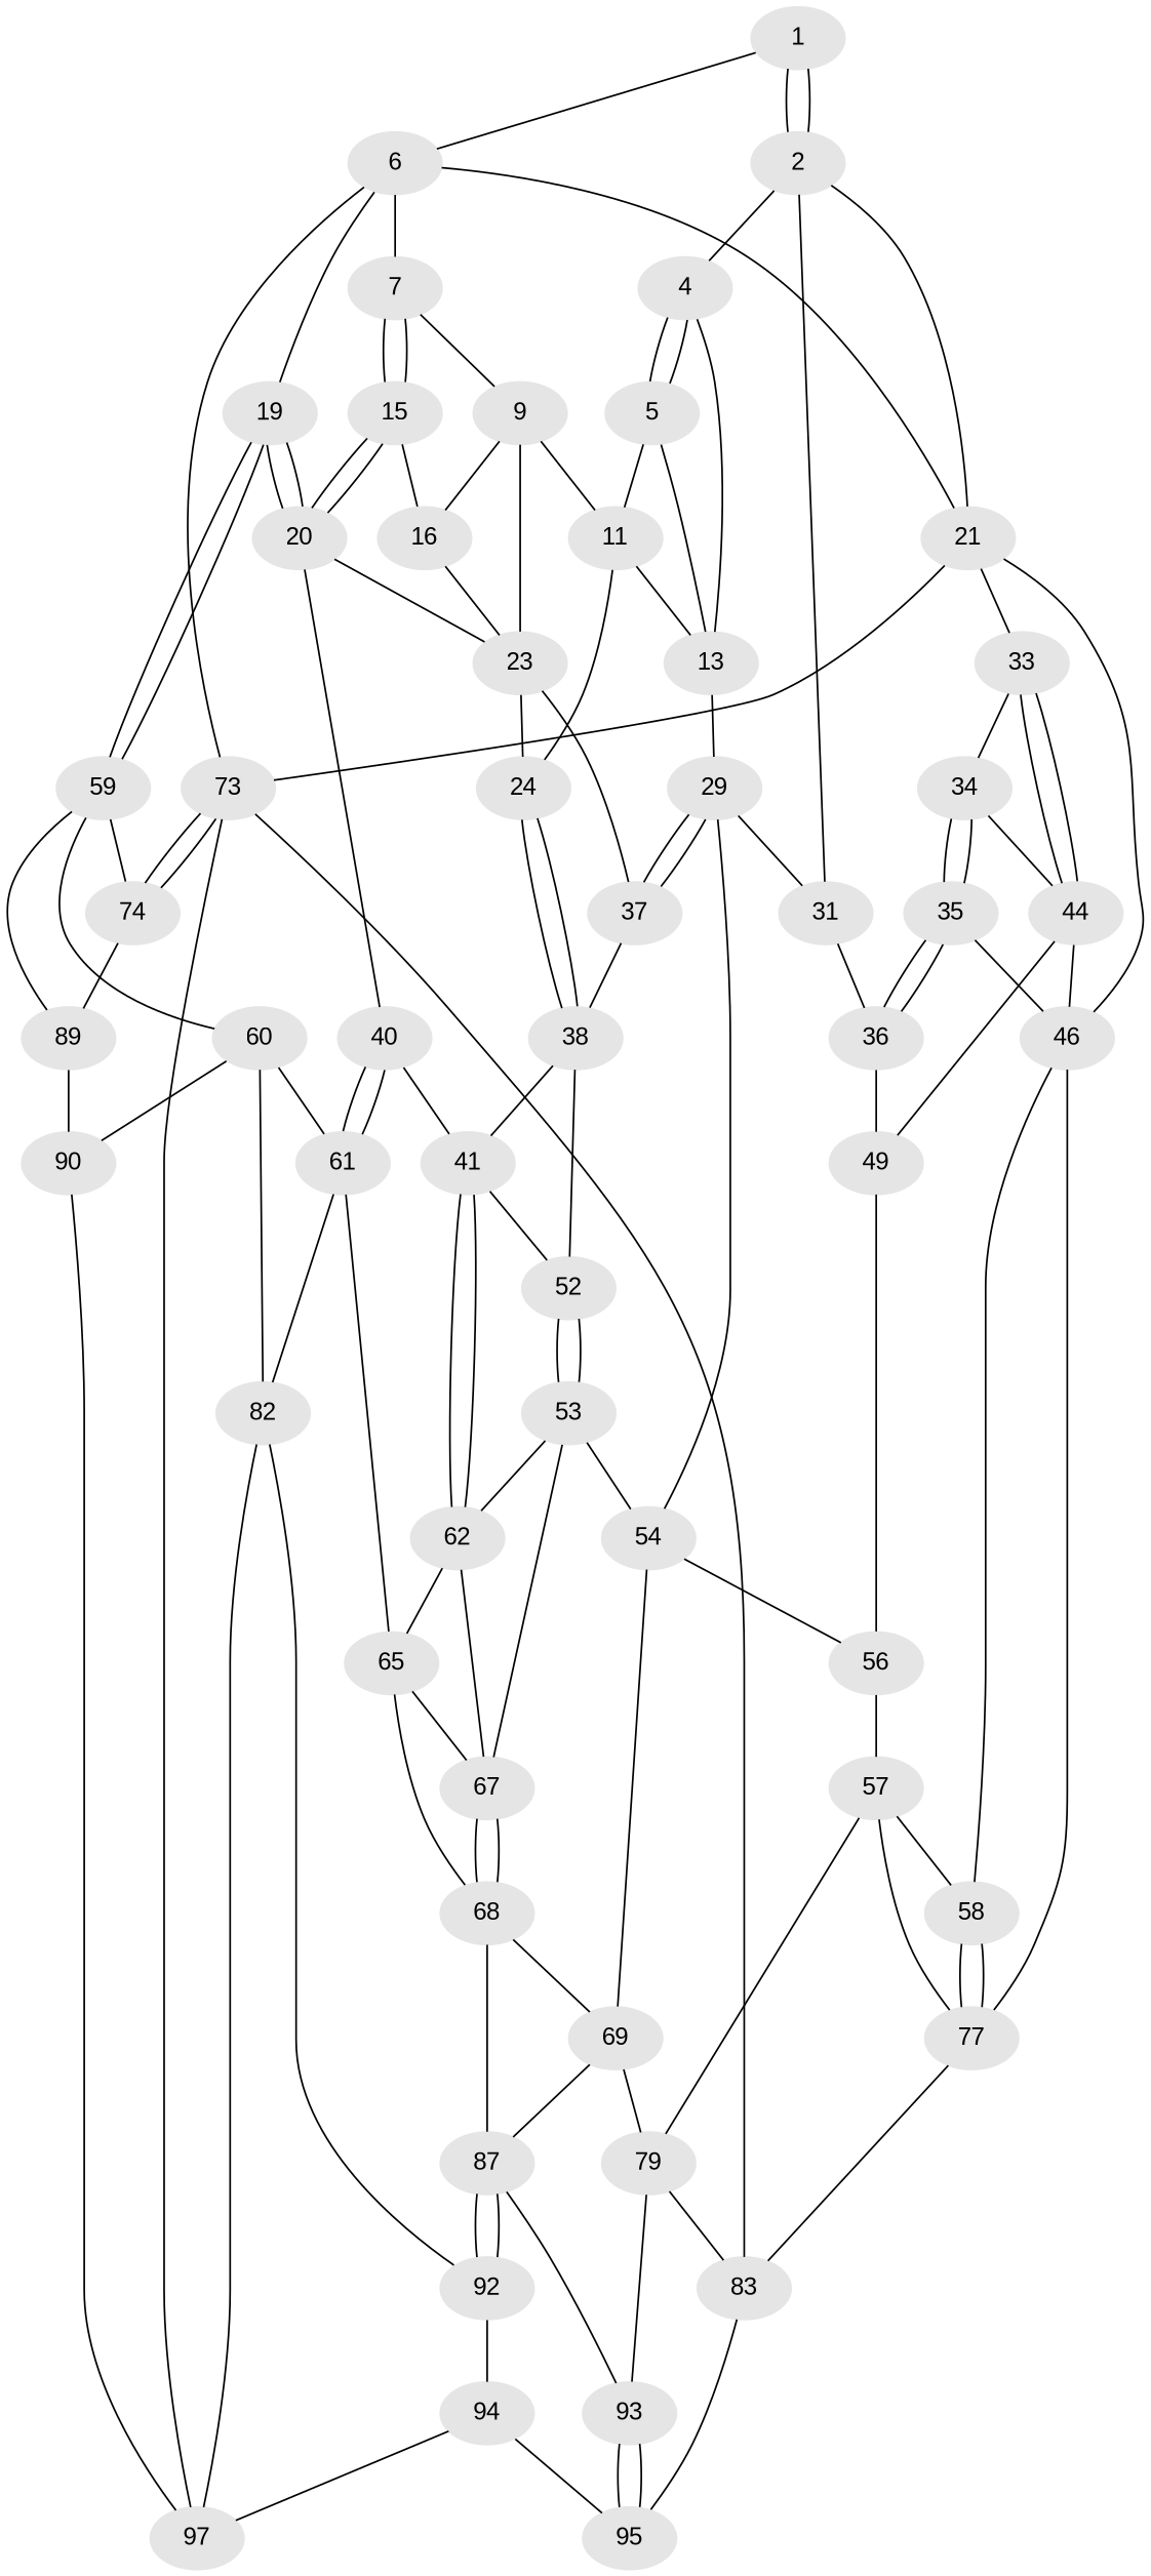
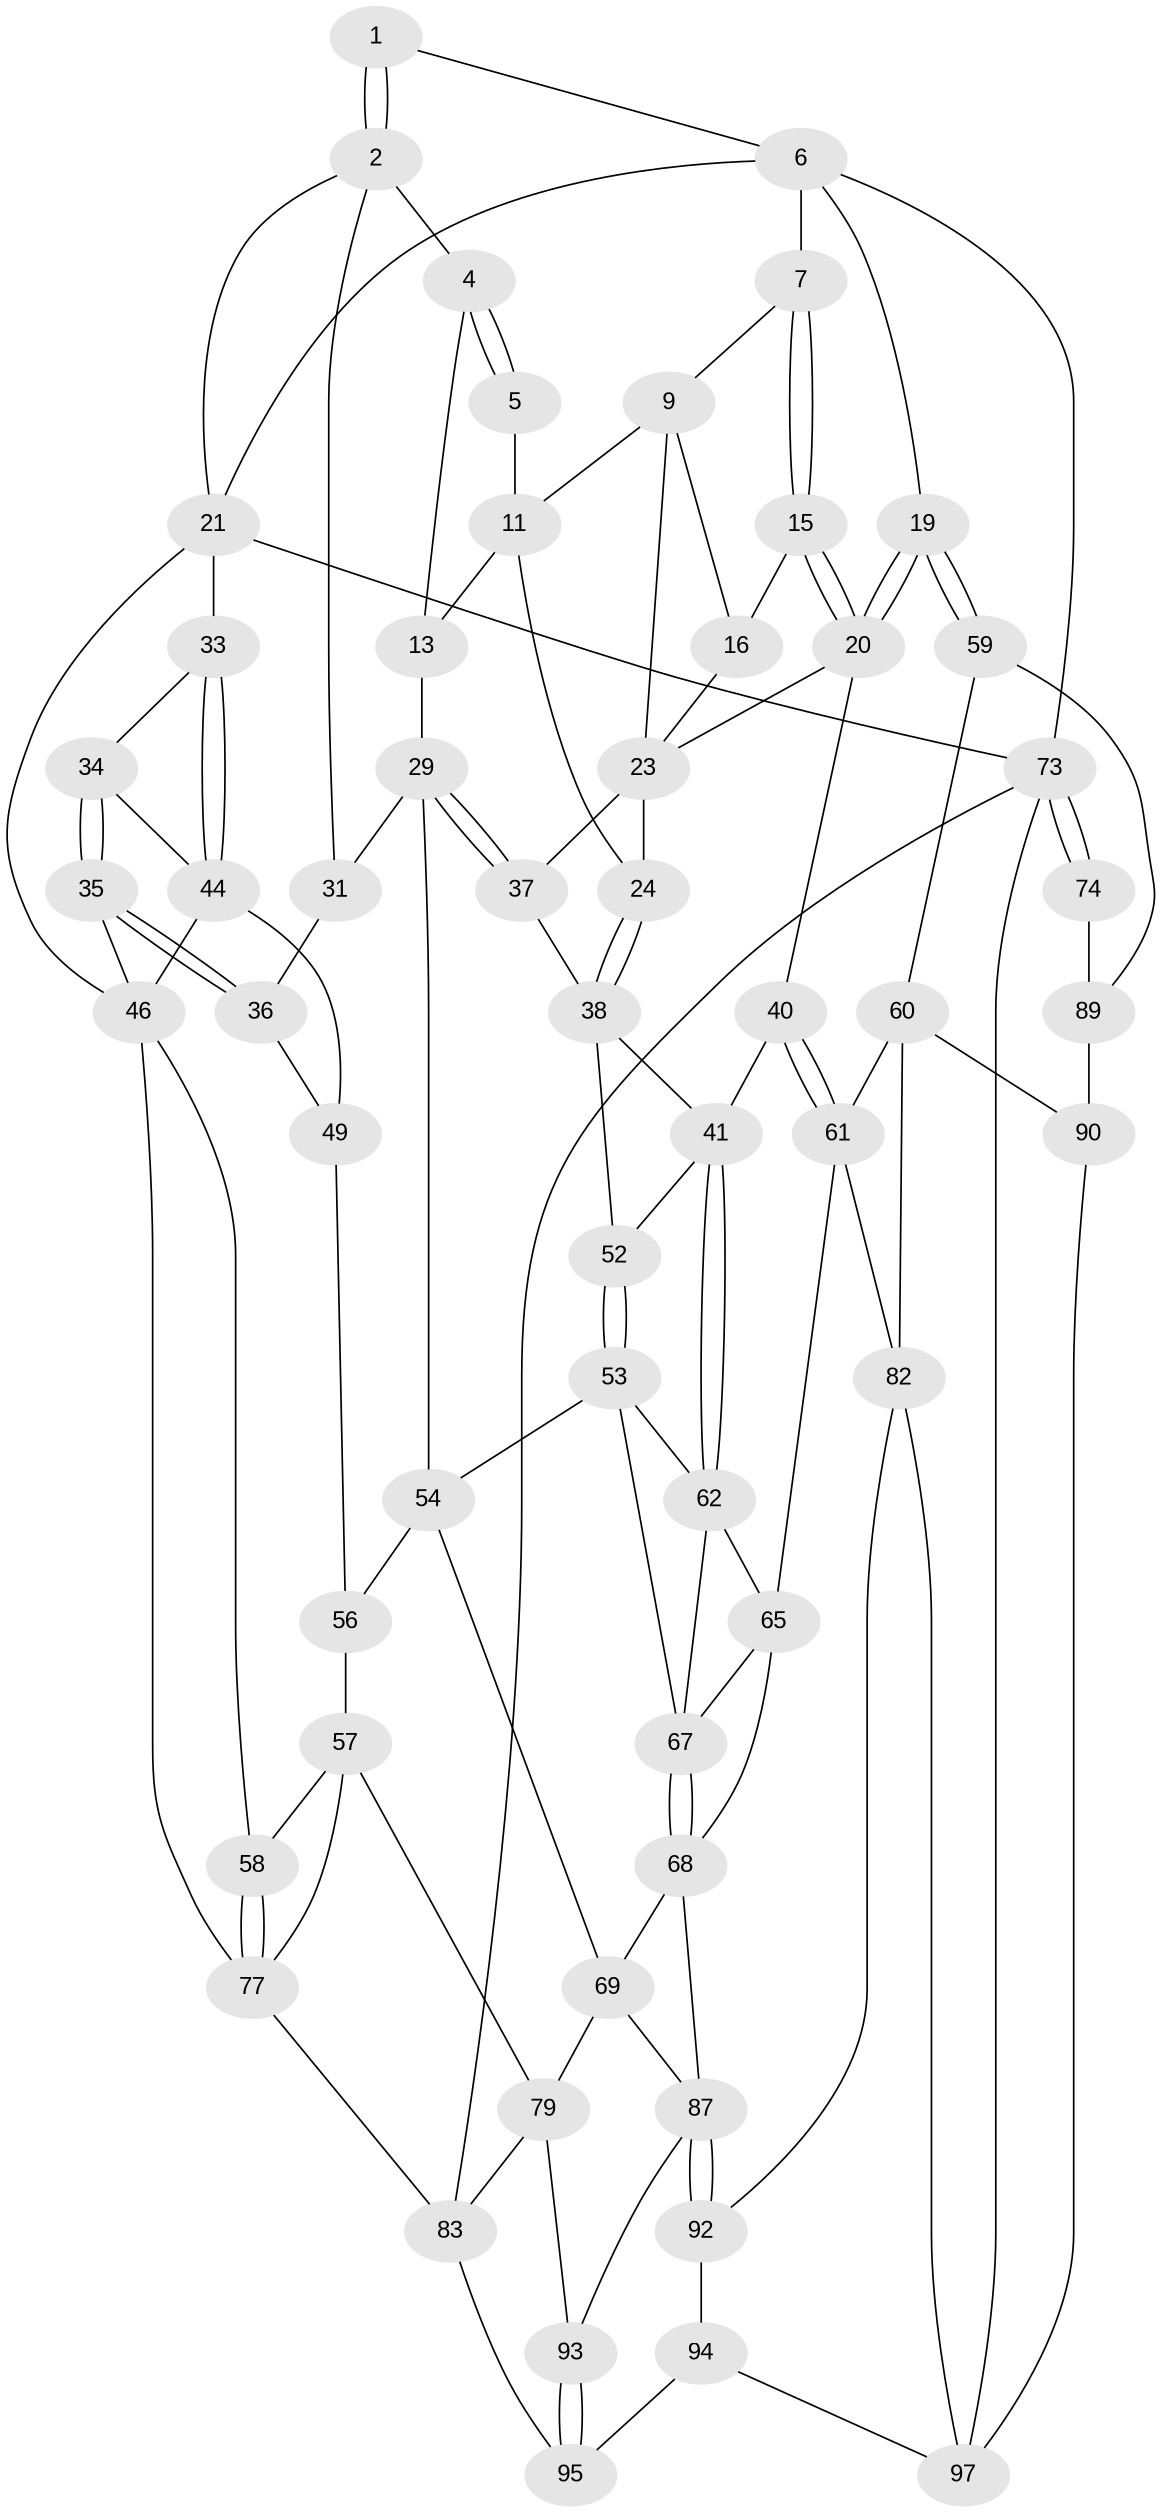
  graph {
    fontname="Liberation Sans"
    node [color=gray90 fontname="Liberation Sans" style=filled]
    edge [fontname="Liberation Sans"]
    2 [super="+3"]
    1
    6 [super="+18"]
    4
    21 [super="+22"]
    31 [super="+32"]
    7 [super="+8"]
    19
    73 [super="+84"]
    5 [super="+12"]
    13 [super="+14"]
    33
    46 [super="+47"]
    36 [super="+50"]
    11 [super="+17"]
    29 [super="+30"]
    24 [super="+25"]
    9 [super="+10"]
    15
    20 [super="+28"]
    59 [super="+75"]
    74
    83 [super="+86"]
    97 [super="+100"]
    16 [super="+26"]
    23 [super="+27"]
    37
    38 [super="+39"]
    54 [super="+55"]
    40
    60 [super="+81"]
    89 [super="+98"]
    41 [super="+42"]
    61 [super="+64"]
    34 [super="+43"]
    44 [super="+45"]
    58
    77 [super="+80"]
    52
    56
    69 [super="+78"]
    49 [super="+51"]
    35 [super="+48"]
    62 [super="+66"]
    53 [super="+63"]
    82 [super="+91"]
    65 [super="+71"]
    67 [super="+70"]
    57 [super="+76"]
    68 [super="+72"]
    79 [super="+85"]
    87 [super="+88"]
    93
    90 [super="+96"]
    92
    95 [super="+99"]
    94 [super="+101"]
    2 -- 4
    2 -- 21
    2 -- 31
    1 -- 2
    1 -- 2
    1 -- 6
    6 -- 21
    6 -- 7
    6 -- 19
    6 -- 73
    4 -- 5
    4 -- 5
    4 -- 13
    21 -- 73
    21 -- 33
    21 -- 46
    31 -- 36 [weight=2]
    7 -- 9
    7 -- 15
    7 -- 15
    19 -- 20
    19 -- 20
    19 -- 59
    19 -- 59
    73 -- 74
    73 -- 74
    73 -- 83
    73 -- 97
-   5 -- 13
    5 -- 11
    13 -- 29
    33 -- 34
    33 -- 44
    33 -- 44
    46 -- 58
    46 -- 77
    36 -- 49
    11 -- 13
    11 -- 24
    29 -- 31
    29 -- 37
    29 -- 37
    29 -- 54
    24 -- 38
    24 -- 38
    9 -- 11
    9 -- 16
    9 -- 23
    15 -- 20
    15 -- 20
    15 -- 16
    20 -- 23
    20 -- 40
-   59 -- 74
    59 -- 60
    59 -- 89
    74 -- 89
    83 -- 95
    16 -- 23
    23 -- 24
    23 -- 37
    37 -- 38
    38 -- 41
    38 -- 52
    54 -- 56
    54 -- 69
    40 -- 41
    40 -- 61
    40 -- 61
    60 -- 61
    60 -- 82
    60 -- 90
    89 -- 90 [weight=2]
    41 -- 52
    41 -- 62
    41 -- 62
    61 -- 82
    61 -- 65
    34 -- 44
    34 -- 35 [weight=2]
    34 -- 35
    44 -- 46
    44 -- 49
    58 -- 77
    58 -- 77
    77 -- 83
    52 -- 53
    52 -- 53
    56 -- 57
    69 -- 79
    69 -- 87
    49 -- 56
    35 -- 46
    35 -- 36
    35 -- 36
    62 -- 65
    62 -- 67
    53 -- 54
    53 -- 62
    53 -- 67
    82 -- 97
    82 -- 92
    65 -- 67
    65 -- 68
    67 -- 68
    67 -- 68
    57 -- 58
    57 -- 77
    57 -- 79
    68 -- 69
    68 -- 87
    79 -- 83
    79 -- 93
    87 -- 93
    87 -- 92
    87 -- 92
    93 -- 95
    93 -- 95
    90 -- 97
    92 -- 94
    94 -- 97
    94 -- 95
  }
